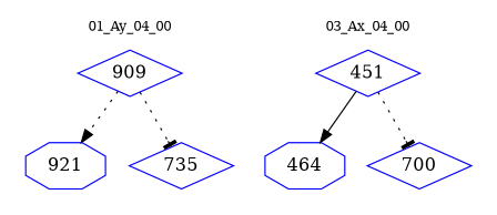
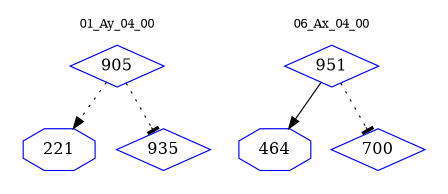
  digraph {
    node [color=blue shape=diamond]
    edge [arrowhead=normal color=black style=dotted]
-   n1 [label=909]
-   n2 [label=921 shape=octagon]
-   n3 [label=735]
-   n4 [label=451]
+   n1 [label=905]
+   n2 [label=221 shape=octagon]
+   n3 [label=935]
+   n4 [label=951]
    n5 [label=464 shape=octagon]
    n6 [label=700]
    subgraph cluster_1 {
      color=white
      fontsize=10
      label="01_Ay_04_00"
      n1
      n2
      n3
    }
    subgraph cluster_2 {
      color=white
      fontsize=10
-     label="03_Ax_04_00"
+     label="06_Ax_04_00"
      n4
      n5
      n6
    }
    n1 -> n2
    n1 -> n3 [arrowhead=tee]
    n4 -> n5 [style=solid]
    n4 -> n6 [arrowhead=tee]
  }
